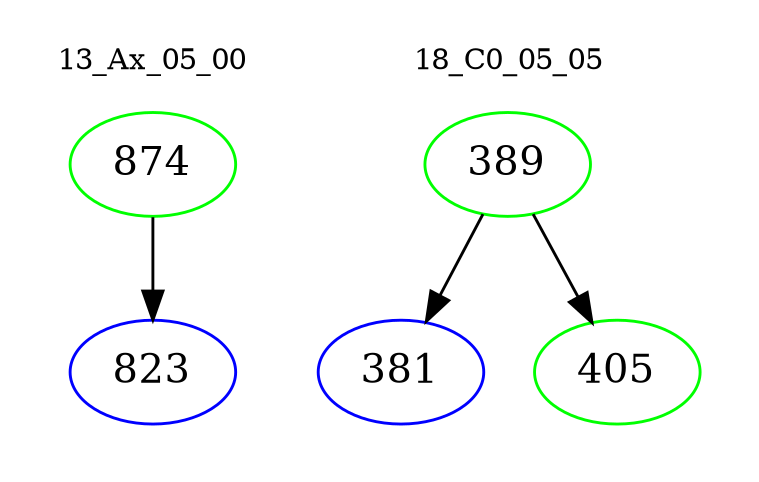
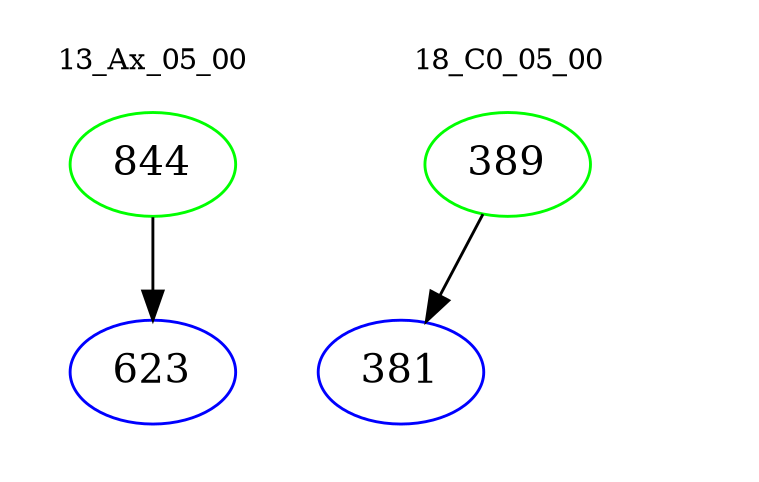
  digraph {
    node [color=green]
    edge [color=black]
-   n1 [label=874]
-   n2 [color=blue label=823]
+   n1 [label=844]
+   n2 [color=blue label=623]
    n3 [label=389]
    n4 [color=blue label=381]
-   n5 [label=405]
    subgraph cluster_1 {
      color=white
      fontsize=10
      label="13_Ax_05_00"
      n1
      n2
    }
    subgraph cluster_2 {
      color=white
      fontsize=10
-     label="18_C0_05_05"
+     label="18_C0_05_00"
      n3
      n4
-     n5
    }
    n1 -> n2
    n3 -> n4
-   n3 -> n5
  }
